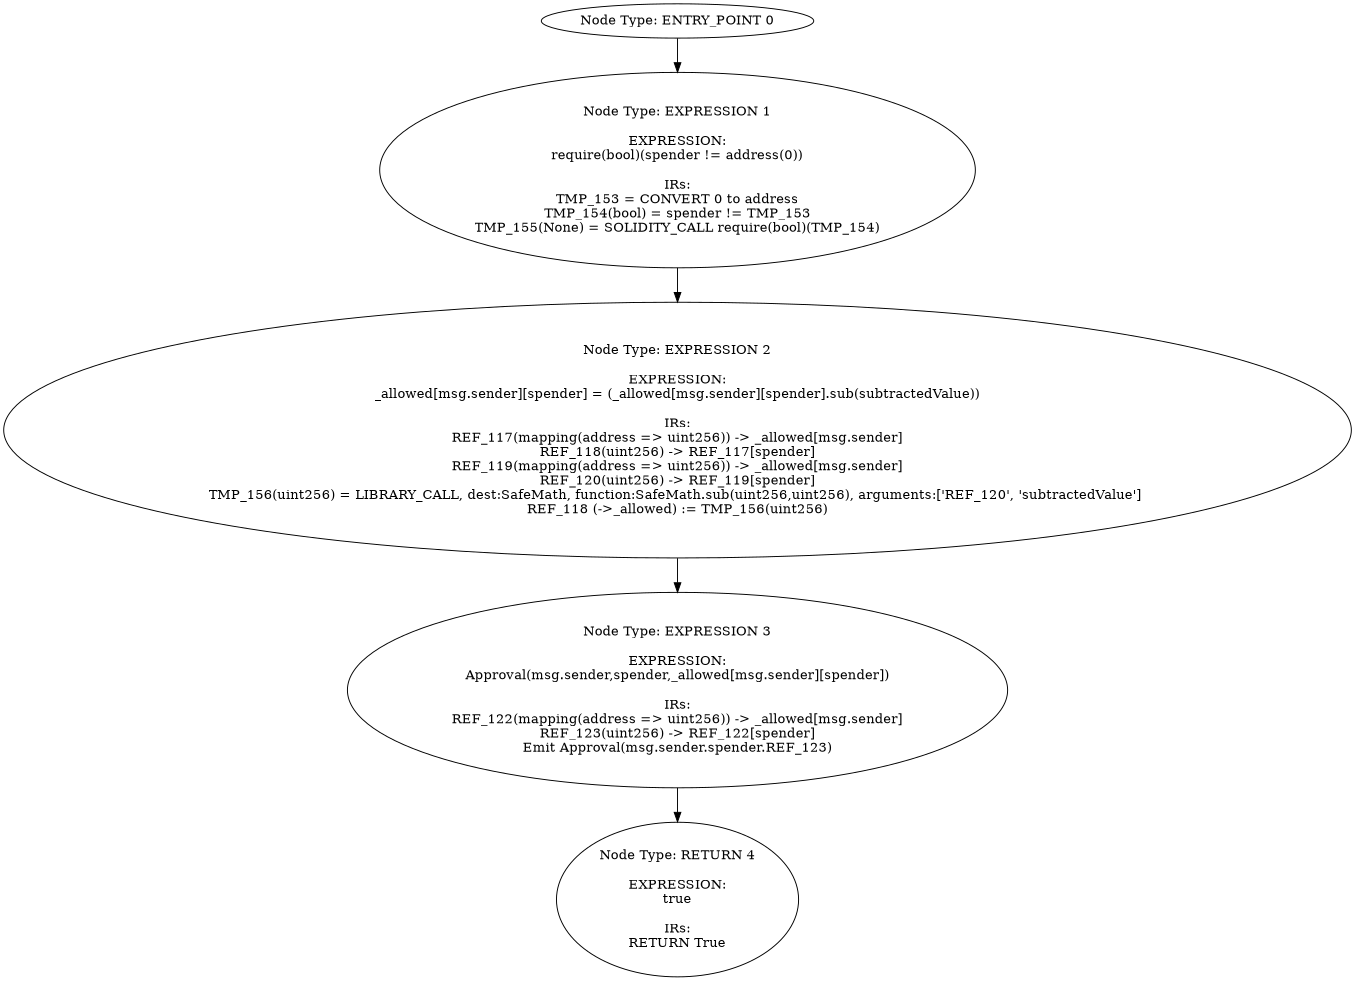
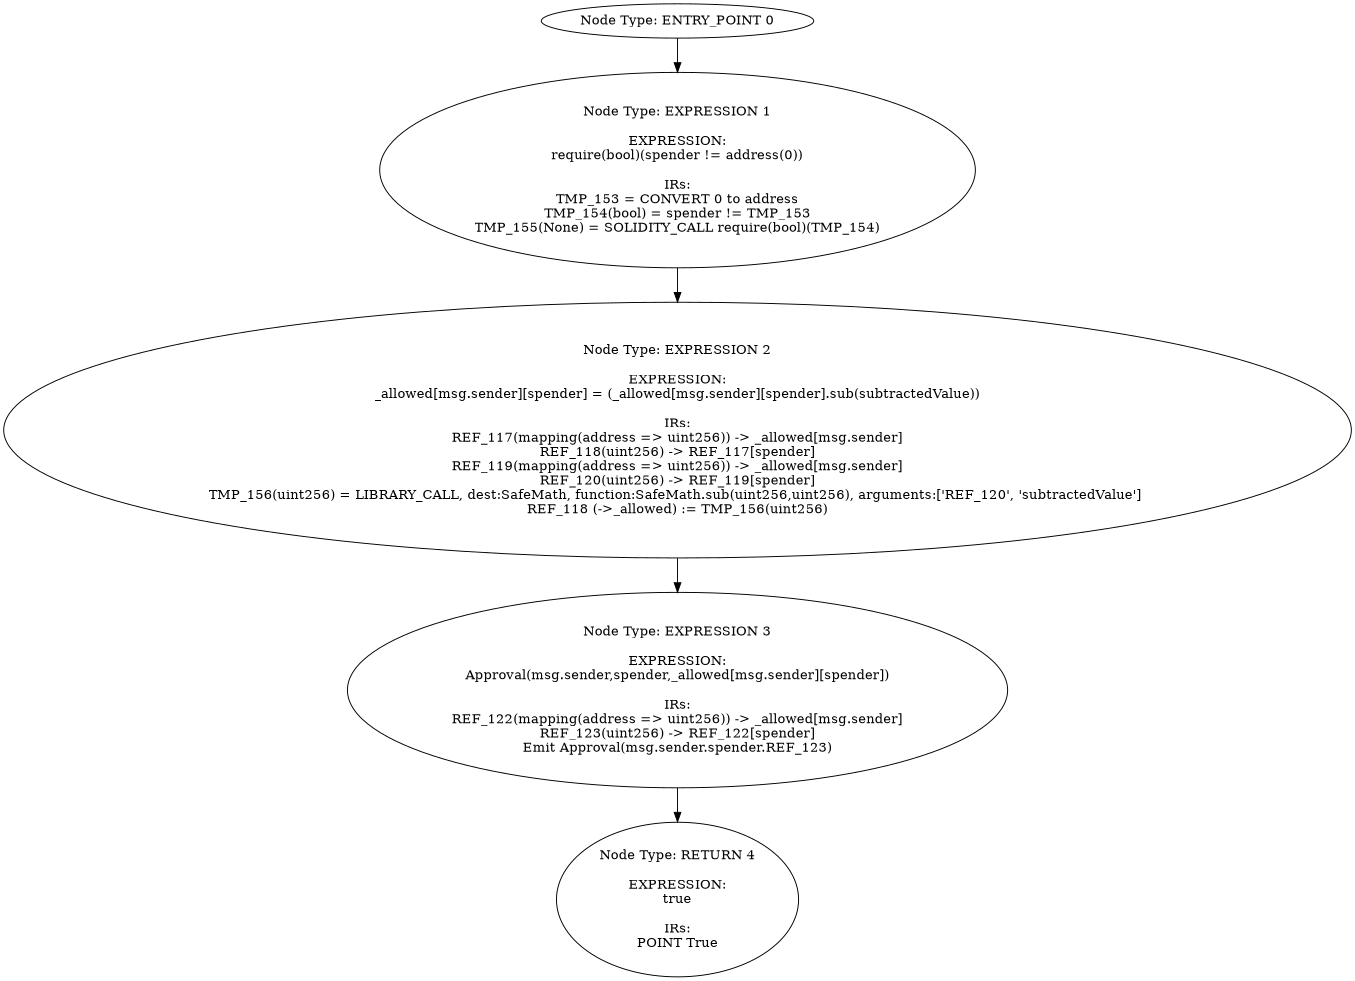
  digraph {
    n1 [label="Node Type: ENTRY_POINT 0\n"]
    n2 [label="Node Type: EXPRESSION 1\n\nEXPRESSION:\nrequire(bool)(spender != address(0))\n\nIRs:\nTMP_153 = CONVERT 0 to address\nTMP_154(bool) = spender != TMP_153\nTMP_155(None) = SOLIDITY_CALL require(bool)(TMP_154)"]
    n3 [label="Node Type: EXPRESSION 2\n\nEXPRESSION:\n_allowed[msg.sender][spender] = (_allowed[msg.sender][spender].sub(subtractedValue))\n\nIRs:\nREF_117(mapping(address => uint256)) -> _allowed[msg.sender]\nREF_118(uint256) -> REF_117[spender]\nREF_119(mapping(address => uint256)) -> _allowed[msg.sender]\nREF_120(uint256) -> REF_119[spender]\nTMP_156(uint256) = LIBRARY_CALL, dest:SafeMath, function:SafeMath.sub(uint256,uint256), arguments:['REF_120', 'subtractedValue'] \nREF_118 (->_allowed) := TMP_156(uint256)"]
    n4 [label="Node Type: EXPRESSION 3\n\nEXPRESSION:\nApproval(msg.sender,spender,_allowed[msg.sender][spender])\n\nIRs:\nREF_122(mapping(address => uint256)) -> _allowed[msg.sender]\nREF_123(uint256) -> REF_122[spender]\nEmit Approval(msg.sender.spender.REF_123)"]
-   n5 [label="Node Type: RETURN 4\n\nEXPRESSION:\ntrue\n\nIRs:\nRETURN True"]
+   n5 [label="Node Type: RETURN 4\n\nEXPRESSION:\ntrue\n\nIRs:\nPOINT True"]
    n1 -> n2
    n2 -> n3
    n3 -> n4
    n4 -> n5
  }
